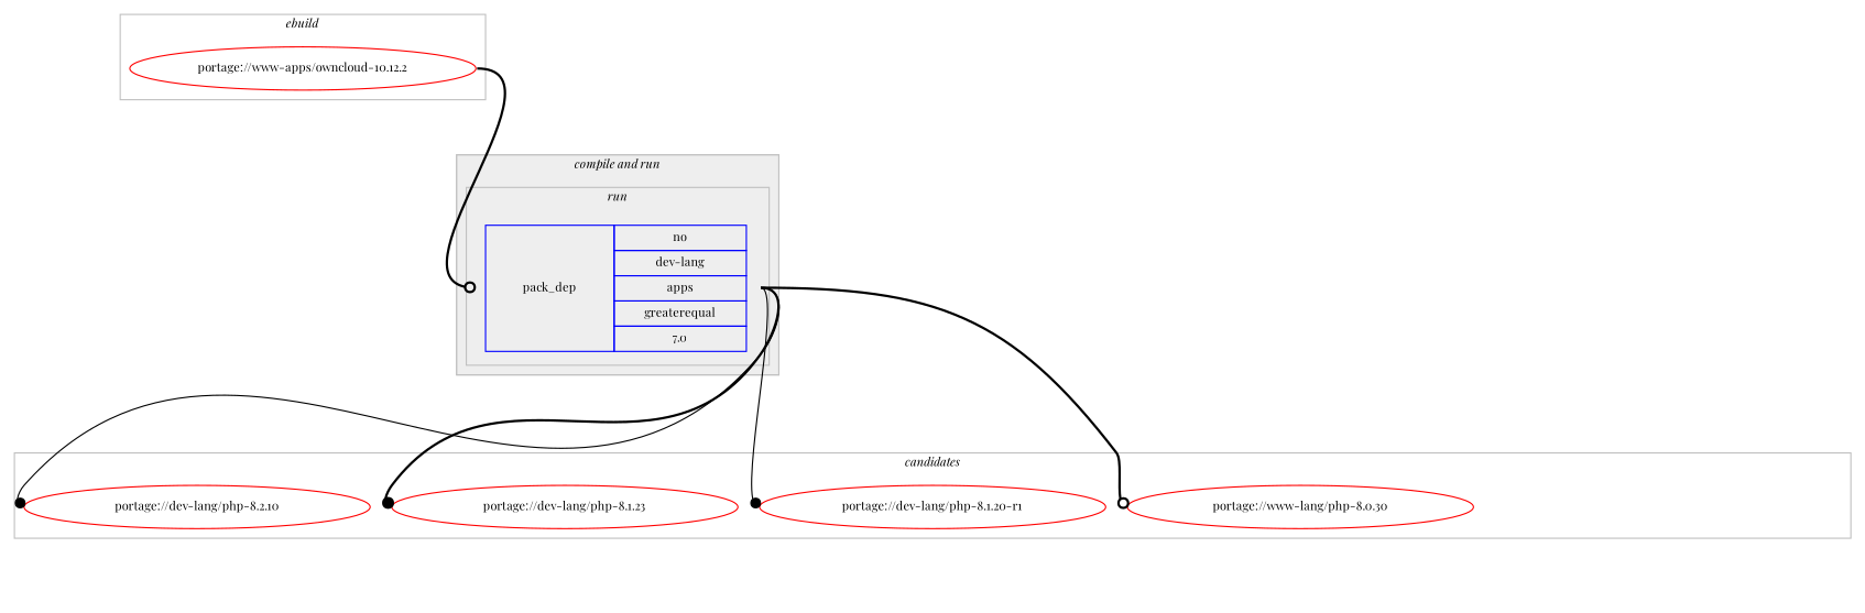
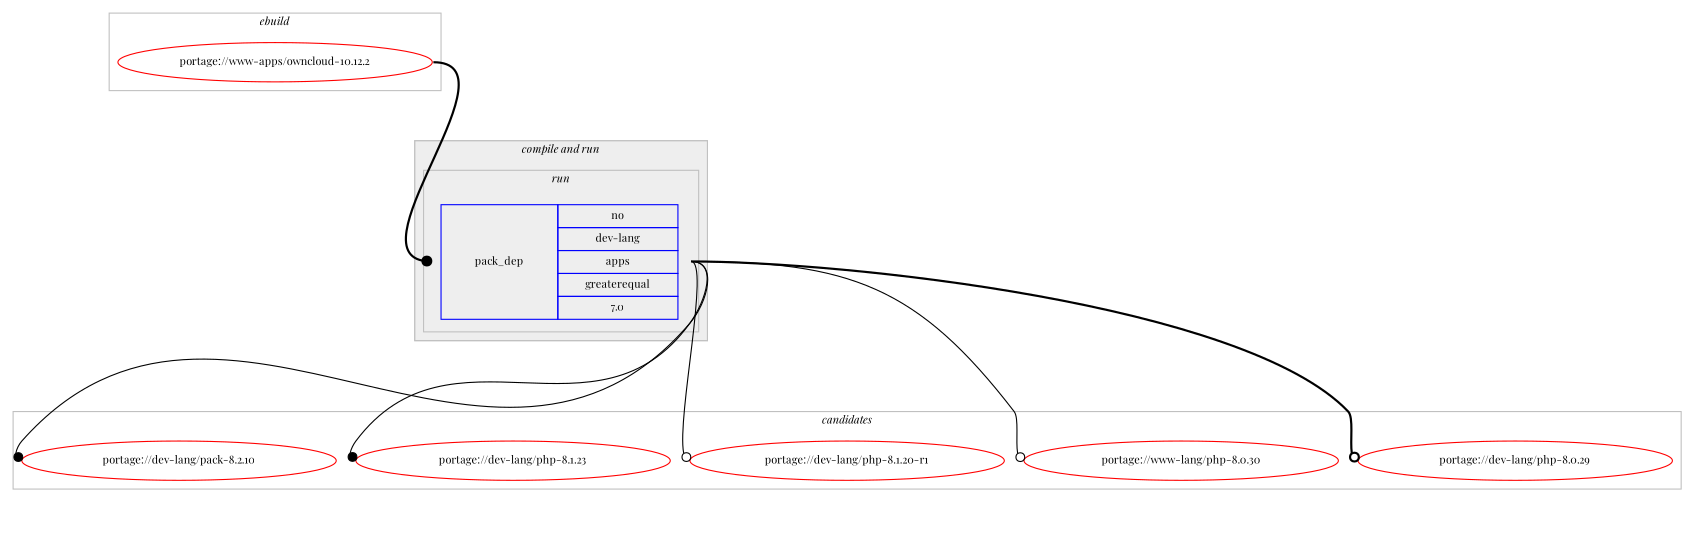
  digraph {
    compound=true
    concentrate=true
    fontname="Playfair Display"
    fontsize=10
    newrank=true
    rankdir=TB
    ranksep=1.5
    node [color=red fontname="Playfair Display" fontsize=10]
    edge [arrowhead=dot fontname="Playfair Display" headport=w style=bold tailport=e weight=100]
    n1 [label="portage://www-apps/owncloud-10.12.2" width=4]
    n2 [color=blue label=<<TABLE BORDER="0" CELLBORDER="1" CELLSPACING="0" CELLPADDING="4" WIDTH="220"><TR><TD ROWSPAN="6" CELLPADDING="30">pack_dep</TD></TR><TR><TD WIDTH="110">no</TD></TR><TR><TD>dev-lang</TD></TR><TR><TD>apps</TD></TR><TR><TD>greaterequal</TD></TR><TR><TD>7.0</TD></TR></TABLE>> shape=none]
+   n3 [label="portage://dev-lang/php-8.0.29" width=4]
    n4 [label="portage://www-lang/php-8.0.30" width=4]
    n5 [label="portage://dev-lang/php-8.1.20-r1" width=4]
    n6 [label="portage://dev-lang/php-8.1.23" width=4]
-   n7 [label="portage://dev-lang/php-8.2.10" width=4]
+   n7 [label="portage://dev-lang/pack-8.2.10" width=4]
    subgraph cluster_1 {
      color=gray
      label=<<i>ebuild</i>>
      rank=same
      n1
    }
    subgraph cluster_2 {
      color=gray
      label=<<i>dependencies</i>>
      subgraph cluster_3 {
        color=gray
        fillcolor="#eeeeee"
        label=<<i>compile</i>>
        style=filled
      }
      subgraph cluster_4 {
        color=gray
        fillcolor="#eeeeee"
        label=<<i>compile and run</i>>
        style=filled
      }
      subgraph cluster_5 {
        color=gray
        fillcolor="#eeeeee"
        label=<<i>run</i>>
        style=filled
        subgraph sub_6 {
          color=gray
          fillcolor="#eeeeee"
          label=<<i>run</i>>
          style=filled
          n2
        }
      }
    }
    subgraph cluster_7 {
      color=gray
      label=<<i>candidates</i>>
      rank=same
      subgraph sub_8 {
        color=black
        label=<<i>candidates</i>>
        nodesep=1
        rank=same
+       n3
        n4
        n5
        n6
        n7
      }
    }
-   n1 -> n2 [arrowhead=odot weight=20]
-   n2 -> n4 [arrowhead=odot]
-   n2 -> n5 [style=solid]
-   n2 -> n6
+   n1 -> n2 [weight=20]
+   n2 -> n3 [arrowhead=odot]
+   n2 -> n4 [arrowhead=odot style=solid]
+   n2 -> n5 [arrowhead=odot style=solid]
+   n2 -> n6 [style=solid]
    n2 -> n7 [style=solid]
  }
